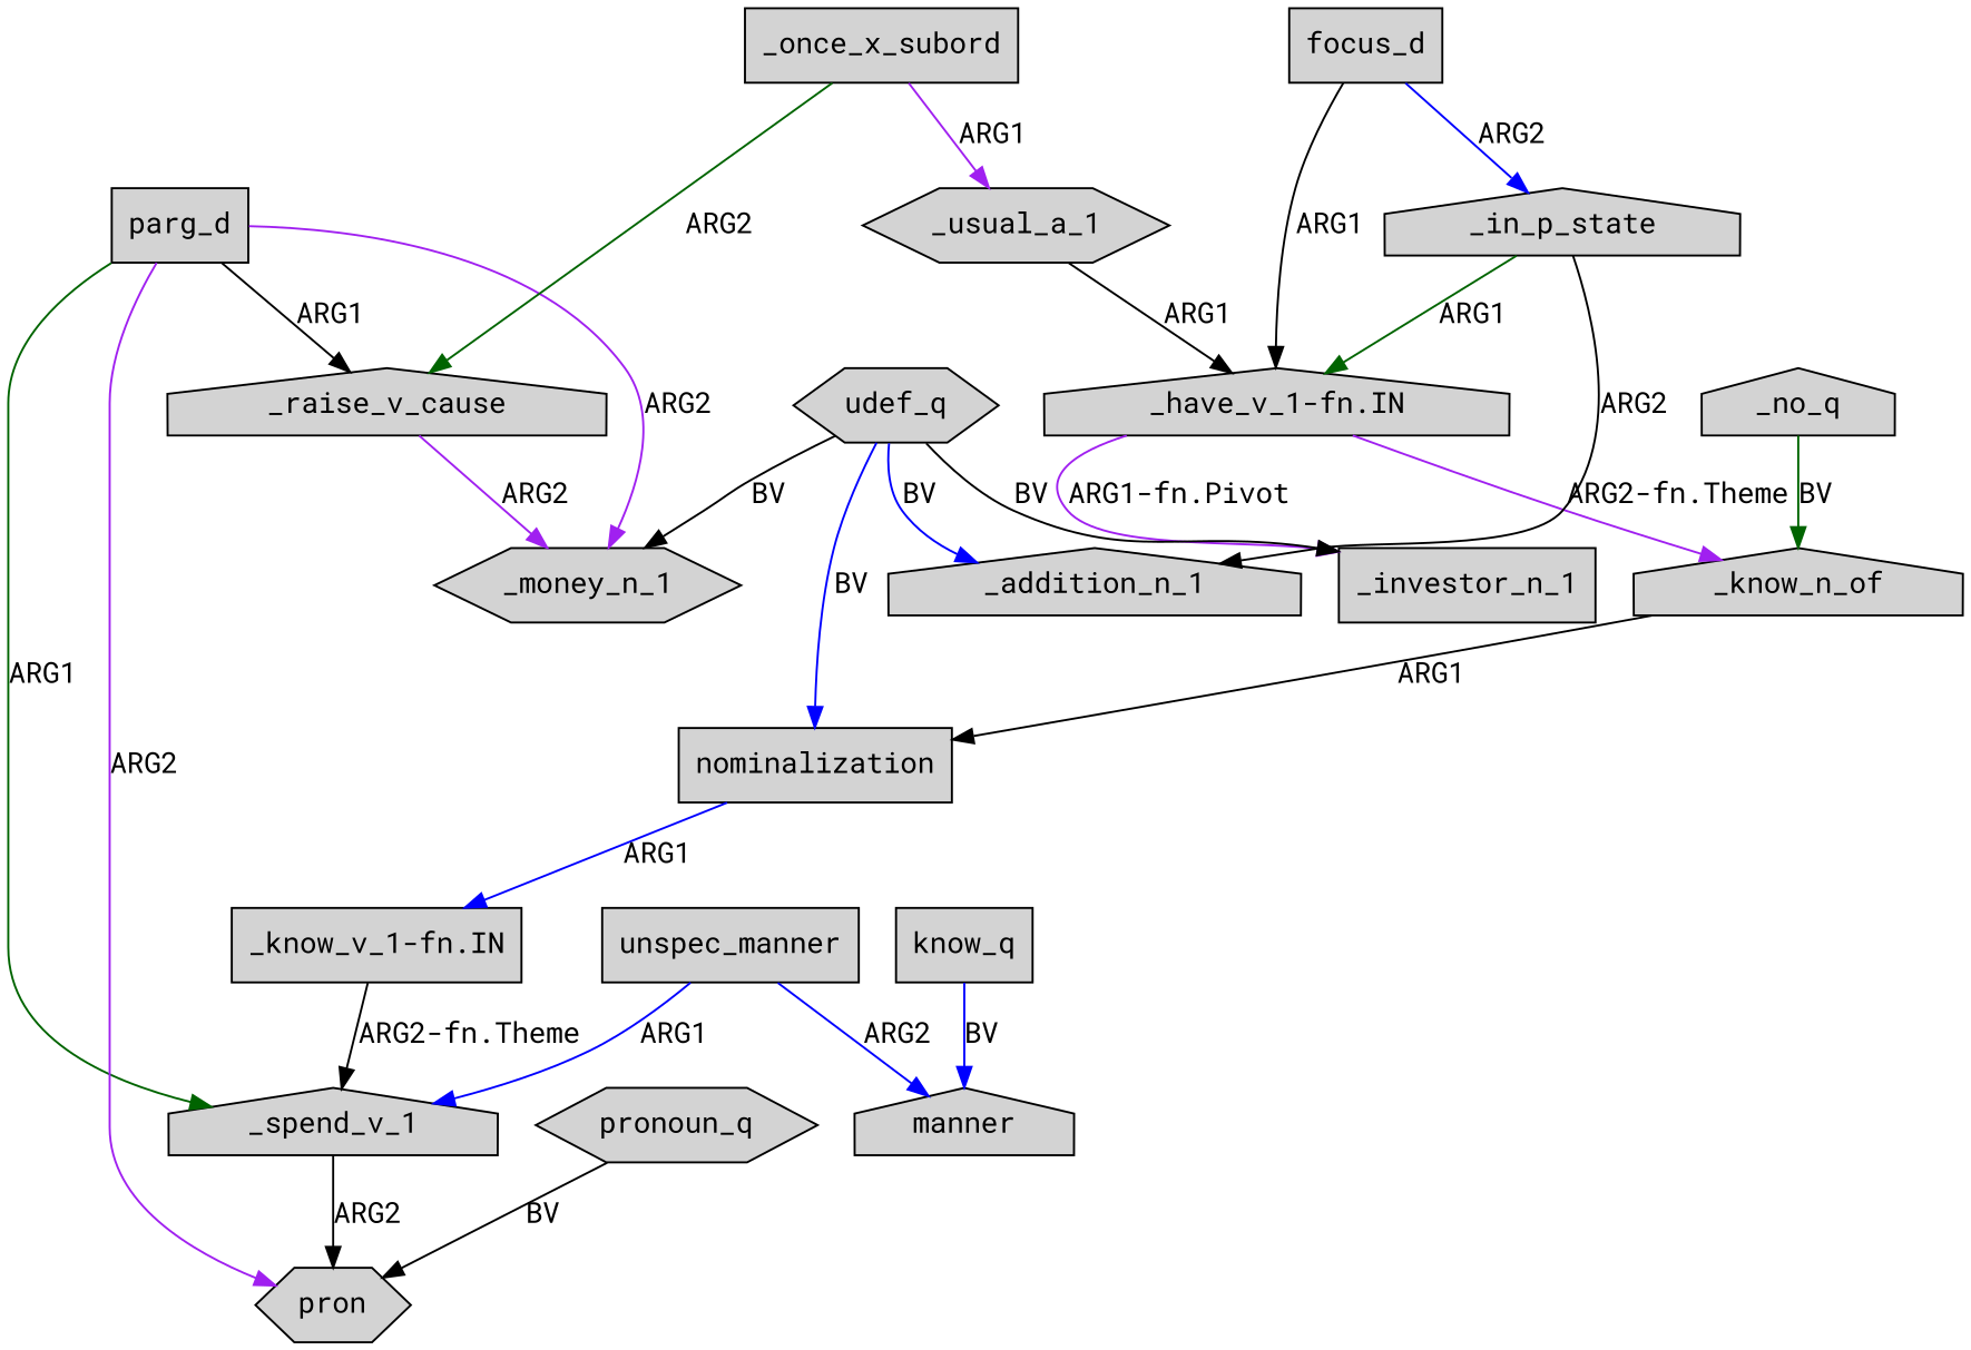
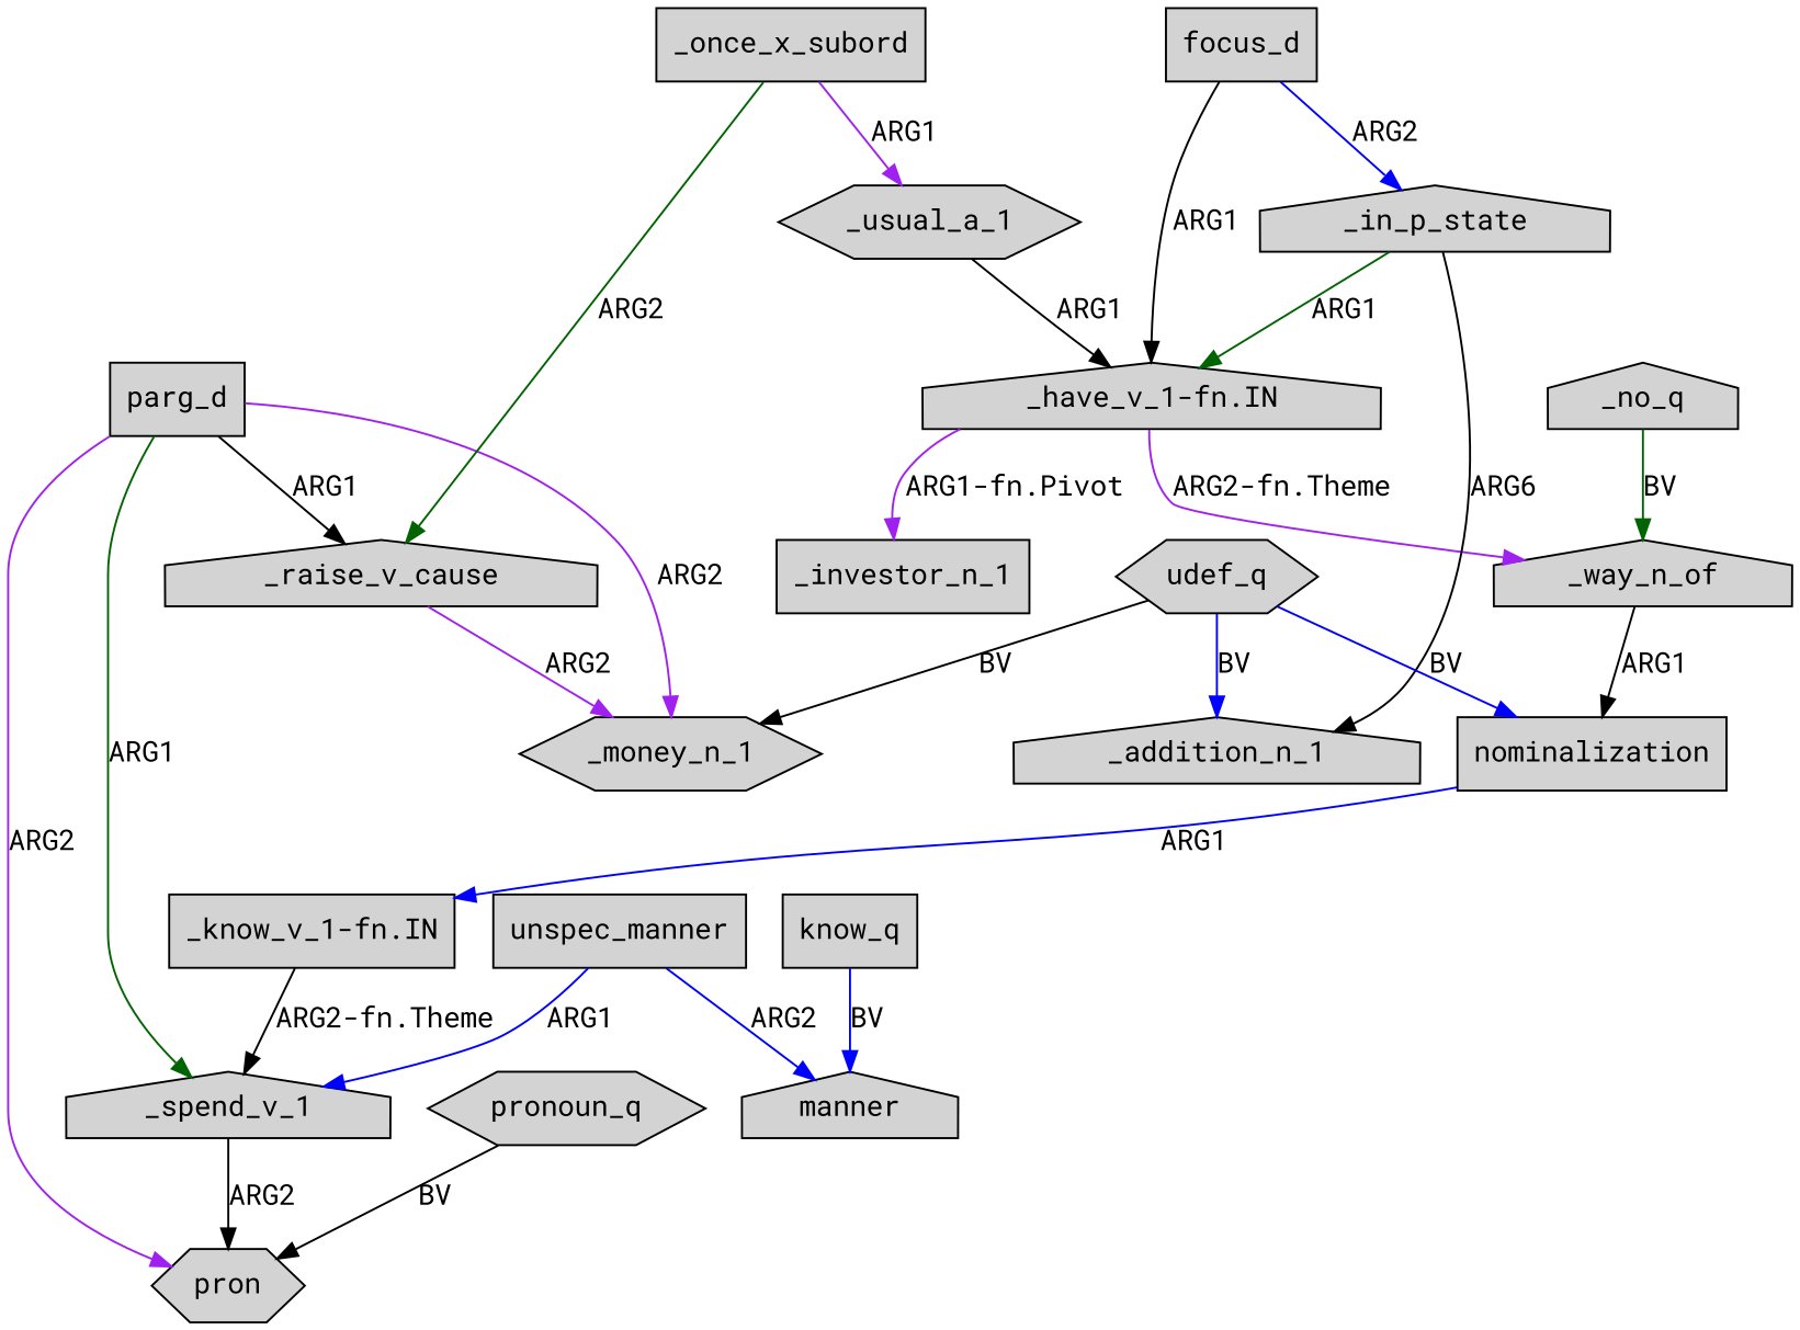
  digraph {
    fontname="Roboto Mono"
    node [fontname="Roboto Mono" shape=box style=filled]
    edge [color=black fontname="Roboto Mono"]
    focus_d
    "_have_v_1-fn.IN" [shape=house]
    _in_p_state [shape=house]
    _investor_n_1
-   _way_n_of [shape=house label=_know_n_of]
+   _way_n_of [shape=house]
    _addition_n_1 [shape=house]
    nominalization
    udef_q [shape=hexagon]
    _money_n_1 [shape=hexagon]
    "_know_v_1-fn.IN"
    parg_d
    _raise_v_cause [shape=house]
    _spend_v_1 [shape=house]
    pron [shape=hexagon]
    _once_x_subord
    _usual_a_1 [shape=hexagon]
    n17 [label=know_q]
    manner [shape=house]
    pronoun_q [shape=hexagon]
    _no_q [shape=house]
    unspec_manner
    focus_d -> "_have_v_1-fn.IN" [label=ARG1]
    focus_d -> _in_p_state [color=blue label=ARG2]
    "_have_v_1-fn.IN" -> _investor_n_1 [color=purple label="ARG1-fn.Pivot"]
    "_have_v_1-fn.IN" -> _way_n_of [color=purple label="ARG2-fn.Theme"]
    _in_p_state -> "_have_v_1-fn.IN" [color=darkgreen label=ARG1]
-   _in_p_state -> _addition_n_1 [label=ARG2]
+   _in_p_state -> _addition_n_1 [label=ARG6]
    _way_n_of -> nominalization [label=ARG1]
    nominalization -> "_know_v_1-fn.IN" [color=blue label=ARG1]
-   udef_q -> _investor_n_1 [label=BV]
    udef_q -> _addition_n_1 [color=blue label=BV]
    udef_q -> nominalization [color=blue label=BV]
    udef_q -> _money_n_1 [label=BV]
    "_know_v_1-fn.IN" -> _spend_v_1 [label="ARG2-fn.Theme"]
    parg_d -> _money_n_1 [color=purple label=ARG2]
    parg_d -> _raise_v_cause [label=ARG1]
    parg_d -> _spend_v_1 [color=darkgreen label=ARG1]
    parg_d -> pron [color=purple label=ARG2]
    _raise_v_cause -> _money_n_1 [color=purple label=ARG2]
    _spend_v_1 -> pron [label=ARG2]
    _once_x_subord -> _raise_v_cause [color=darkgreen label=ARG2]
    _once_x_subord -> _usual_a_1 [color=purple label=ARG1]
    _usual_a_1 -> "_have_v_1-fn.IN" [label=ARG1]
    n17 -> manner [color=blue label=BV]
    pronoun_q -> pron [label=BV]
    _no_q -> _way_n_of [color=darkgreen label=BV]
    unspec_manner -> _spend_v_1 [color=blue label=ARG1]
    unspec_manner -> manner [color=blue label=ARG2]
  }
